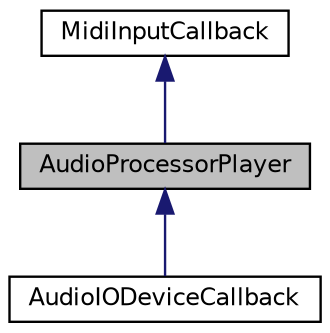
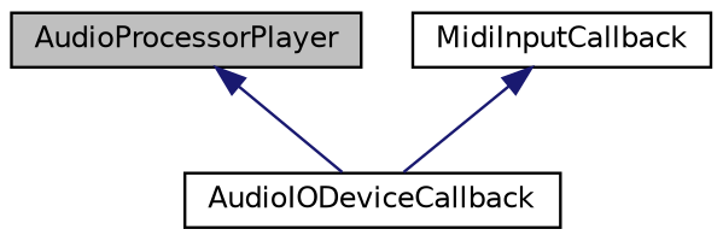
  digraph {
    node [color=black fontname=Helvetica fontsize=10 shape=record]
    edge [color=midnightblue dir=back fontname=Helvetica fontsize=10 labelfontname=Helvetica labelfontsize=10 style=solid]
    n1 [fillcolor=grey75 fontcolor=black height=0.2 label=AudioProcessorPlayer style=filled width=0.4]
    n2 [height=0.2 label=AudioIODeviceCallback width=0.4]
    n3 [height=0.2 label=MidiInputCallback width=0.4]
    n1 -> n2
-   n3 -> n1
+   n3 -> n2
  }
